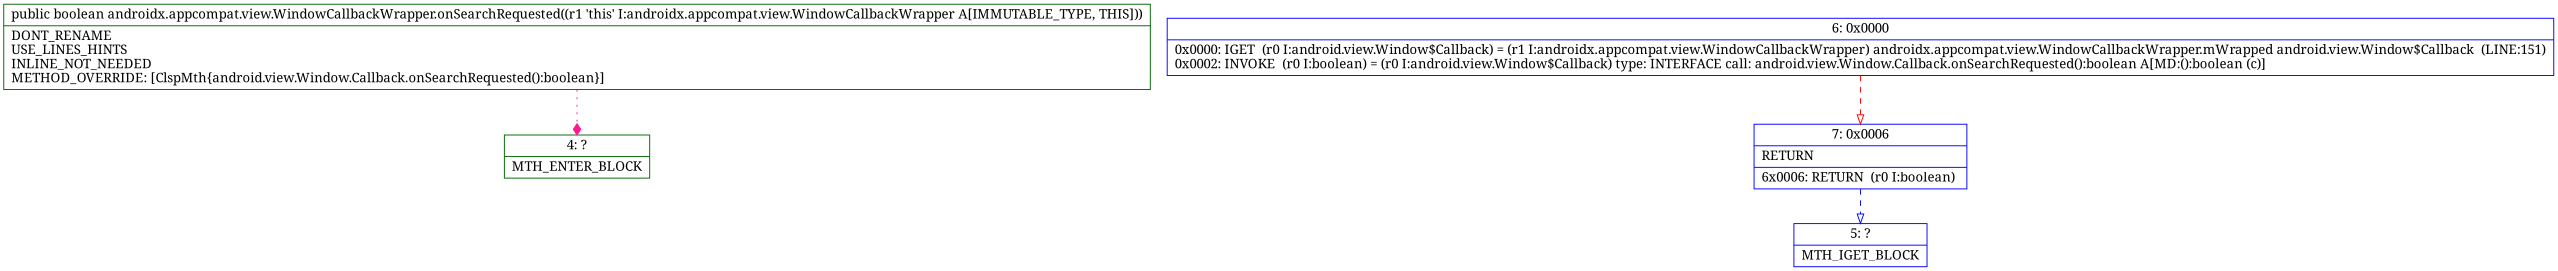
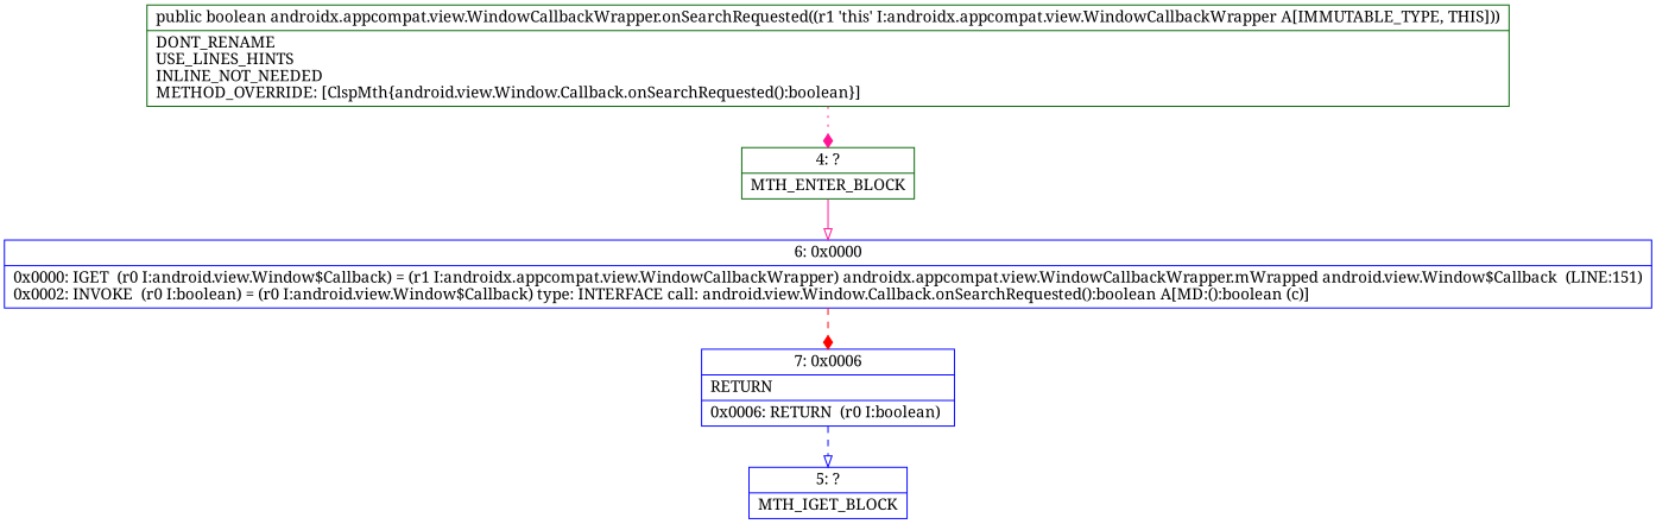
  digraph {
    fontname="Noto Serif"
    node [color=blue fontname="Noto Serif" shape=record]
    edge [arrowhead=onormal color=deeppink fontname="Noto Serif" style=dashed]
    n1 [color=darkgreen label="{4\:\ ?|MTH_ENTER_BLOCK\l}"]
    n2 [label="{6\:\ 0x0000|0x0000: IGET  (r0 I:android.view.Window$Callback) = (r1 I:androidx.appcompat.view.WindowCallbackWrapper) androidx.appcompat.view.WindowCallbackWrapper.mWrapped android.view.Window$Callback  (LINE:151)\l0x0002: INVOKE  (r0 I:boolean) = (r0 I:android.view.Window$Callback) type: INTERFACE call: android.view.Window.Callback.onSearchRequested():boolean A[MD:():boolean (c)]\l}"]
-   n3 [label="{7\:\ 0x0006|RETURN\l|6x0006: RETURN  (r0 I:boolean) \l}"]
+   n3 [label="{7\:\ 0x0006|RETURN\l|0x0006: RETURN  (r0 I:boolean) \l}"]
    n4 [label="{5\:\ ?|MTH_IGET_BLOCK\l}"]
    n5 [color=darkgreen label="{public boolean androidx.appcompat.view.WindowCallbackWrapper.onSearchRequested((r1 'this' I:androidx.appcompat.view.WindowCallbackWrapper A[IMMUTABLE_TYPE, THIS]))  | DONT_RENAME\lUSE_LINES_HINTS\lINLINE_NOT_NEEDED\lMETHOD_OVERRIDE: [ClspMth\{android.view.Window.Callback.onSearchRequested():boolean\}]\l}"]
-   n2 -> n3 [color=red]
+   n1 -> n2 [style=solid]
+   n2 -> n3 [arrowhead=diamond color=red]
    n3 -> n4 [color=blue]
    n5 -> n1 [arrowhead=diamond style=dotted]
  }
